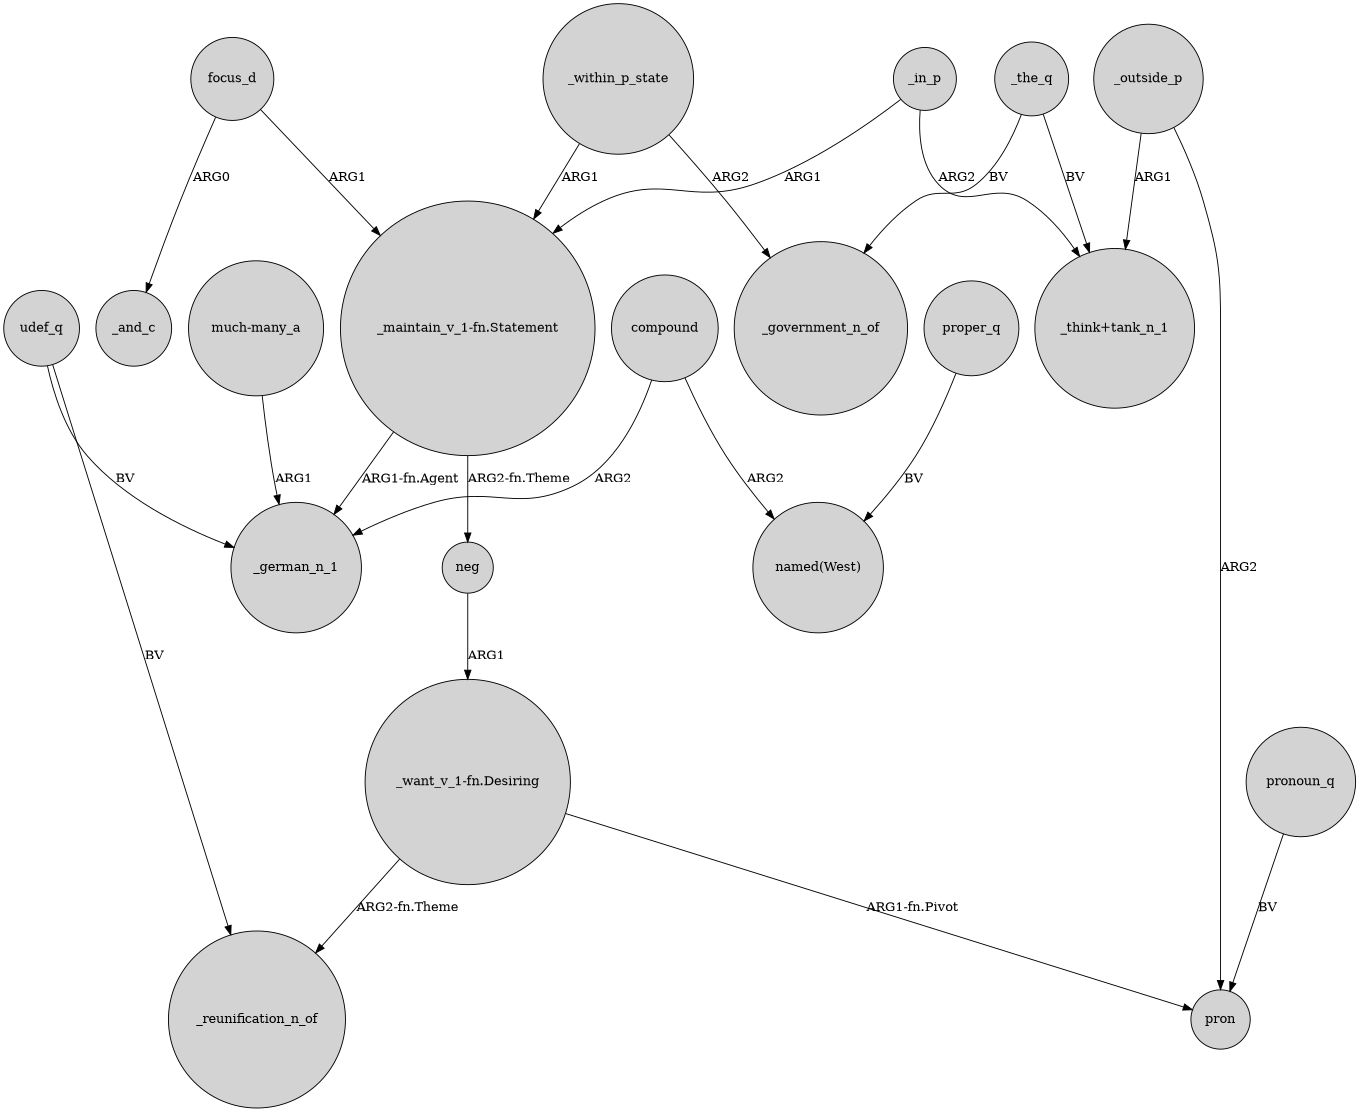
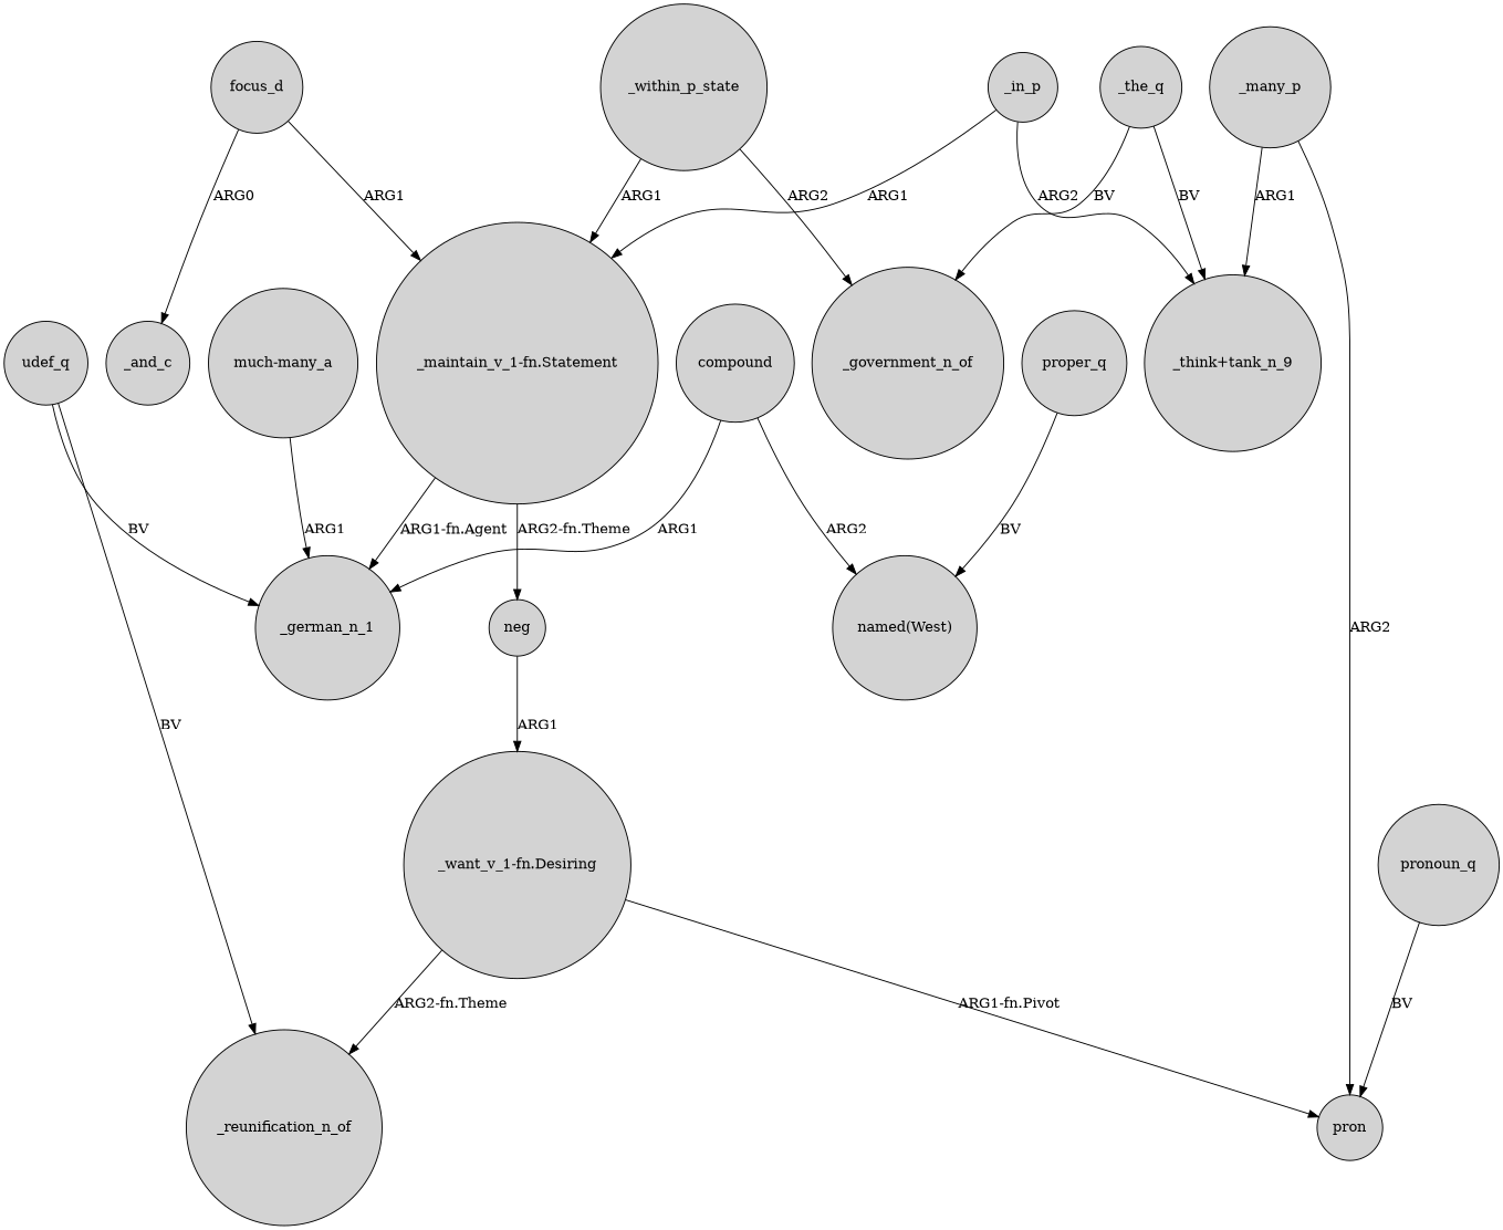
  digraph {
    node [shape=circle style=filled]
    "much-many_a"
    _german_n_1
    _within_p_state
    "_maintain_v_1-fn.Statement"
    _government_n_of
    neg
    "_want_v_1-fn.Desiring"
    _in_p
-   "_think+tank_n_1"
+   "_think+tank_n_1" [label="_think+tank_n_9"]
    compound
    "named(West)"
-   _outside_p
+   _outside_p [label=_many_p]
    pron
    _reunification_n_of
    _the_q
    udef_q
    proper_q
    focus_d
    _and_c
    pronoun_q
    "much-many_a" -> _german_n_1 [label=ARG1]
    _within_p_state -> "_maintain_v_1-fn.Statement" [label=ARG1]
    _within_p_state -> _government_n_of [label=ARG2]
    "_maintain_v_1-fn.Statement" -> _german_n_1 [label="ARG1-fn.Agent"]
    "_maintain_v_1-fn.Statement" -> neg [label="ARG2-fn.Theme"]
    neg -> "_want_v_1-fn.Desiring" [label=ARG1]
    "_want_v_1-fn.Desiring" -> pron [label="ARG1-fn.Pivot"]
    "_want_v_1-fn.Desiring" -> _reunification_n_of [label="ARG2-fn.Theme"]
    _in_p -> "_maintain_v_1-fn.Statement" [label=ARG1]
    _in_p -> "_think+tank_n_1" [label=ARG2]
-   compound -> _german_n_1 [label=ARG2]
+   compound -> _german_n_1 [label=ARG1]
    compound -> "named(West)" [label=ARG2]
    _outside_p -> "_think+tank_n_1" [label=ARG1]
    _outside_p -> pron [label=ARG2]
    _the_q -> _government_n_of [label=BV]
    _the_q -> "_think+tank_n_1" [label=BV]
    udef_q -> _german_n_1 [label=BV]
    udef_q -> _reunification_n_of [label=BV]
    proper_q -> "named(West)" [label=BV]
    focus_d -> "_maintain_v_1-fn.Statement" [label=ARG1]
    focus_d -> _and_c [label=ARG0]
    pronoun_q -> pron [label=BV]
  }
